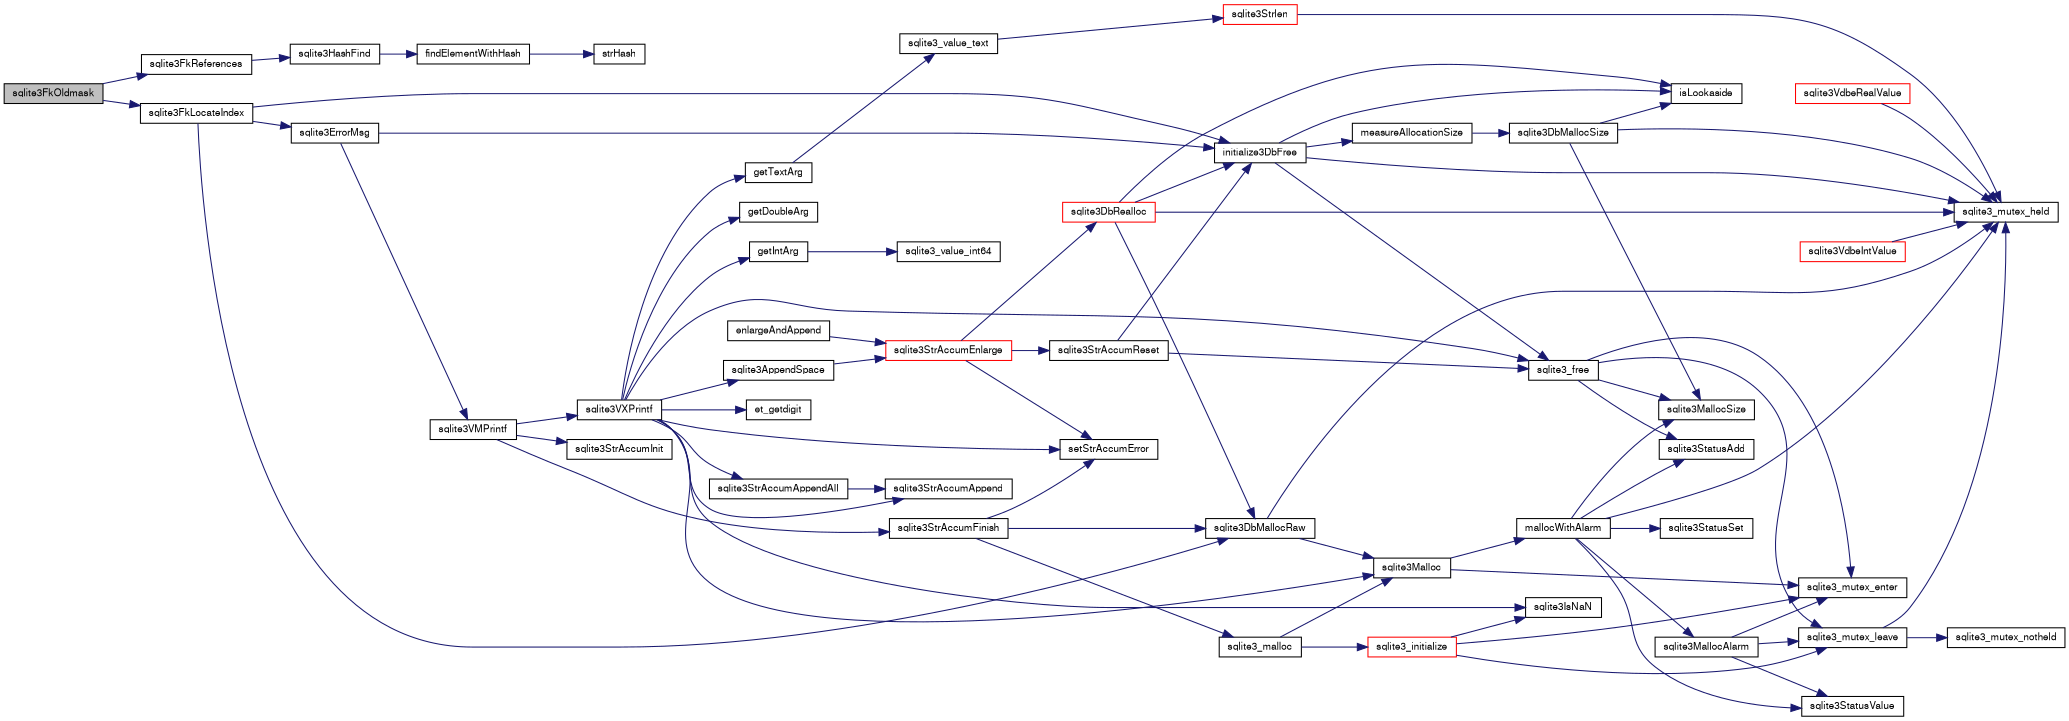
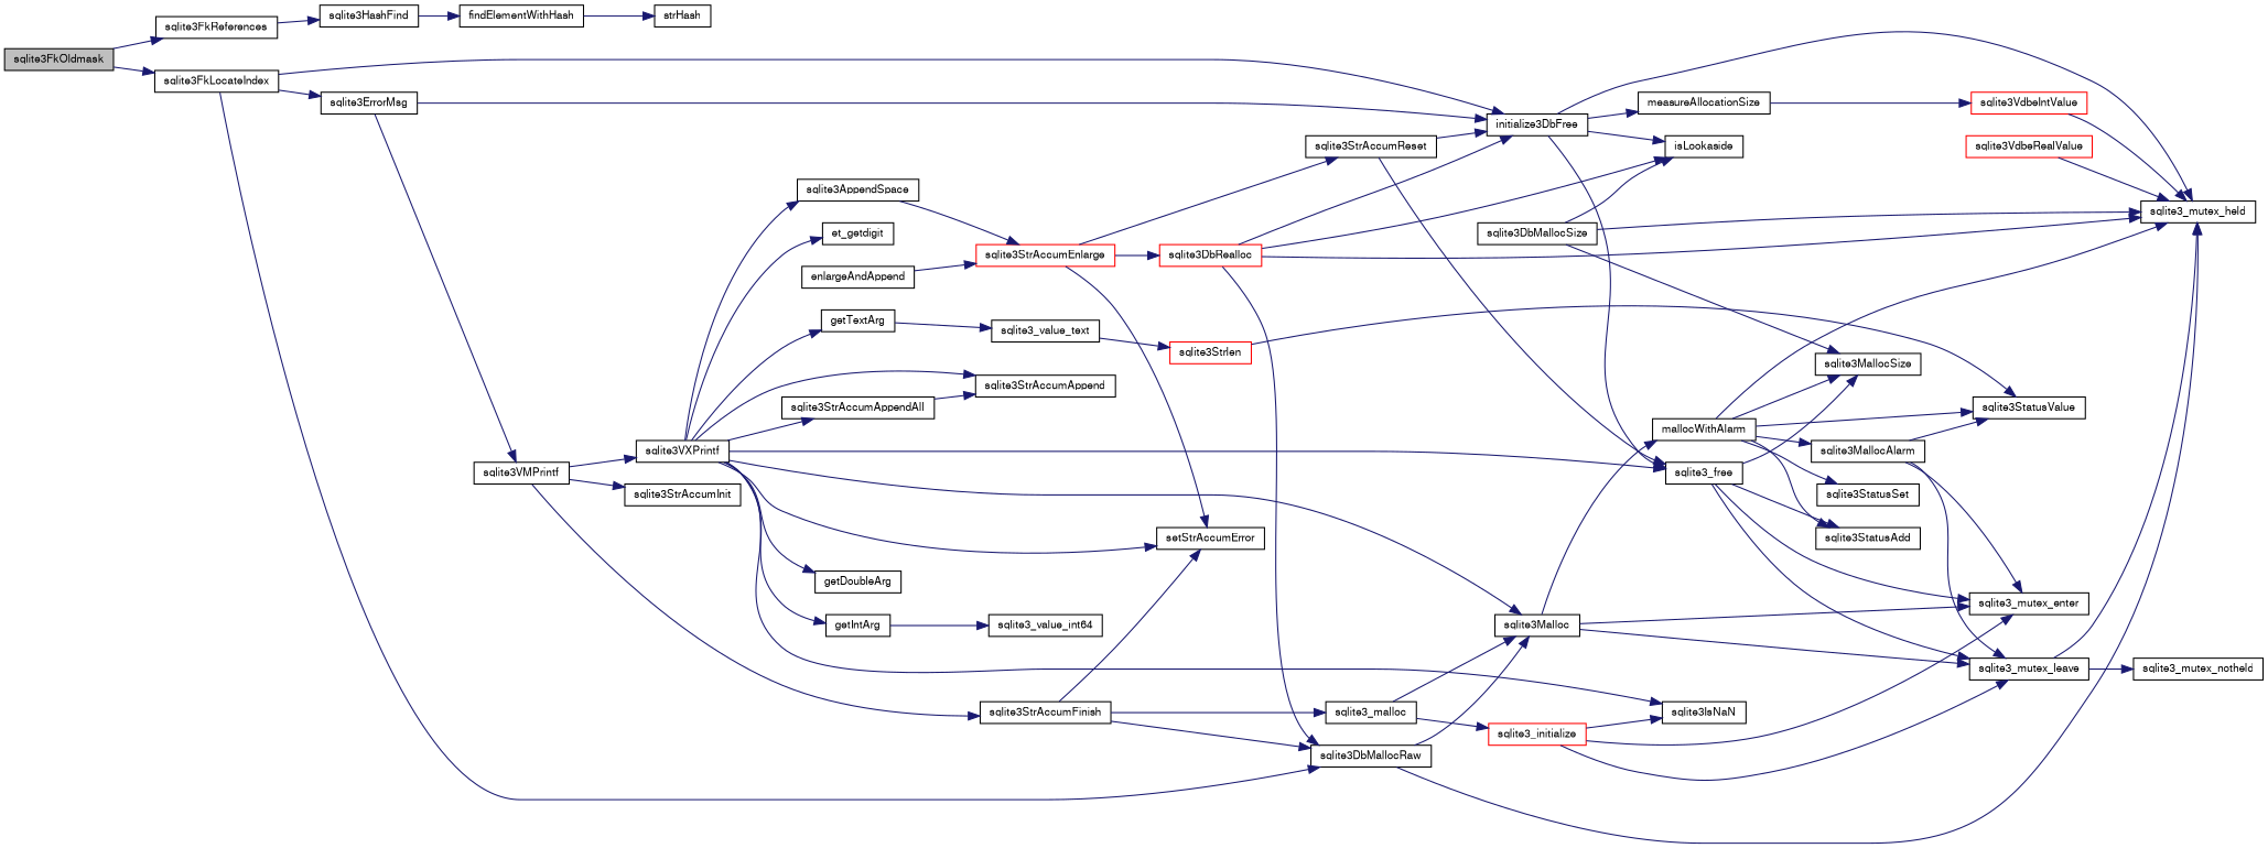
  digraph {
    rankdir=LR
    node [color=black fillcolor=white fontname=FreeSans fontsize=10 shape=record style=filled]
    edge [color=midnightblue fontname=FreeSans fontsize=10 labelfontname=FreeSans labelfontsize=10 style=solid]
    n1 [fillcolor=grey75 fontcolor=black height=0.2 label=sqlite3FkOldmask width=0.4]
    n2 [height=0.2 label=sqlite3FkReferences width=0.4]
    n3 [height=0.2 label=sqlite3FkLocateIndex width=0.4]
    n4 [height=0.2 label=sqlite3HashFind width=0.4]
    n5 [height=0.2 label=sqlite3DbMallocRaw width=0.4]
    n6 [height=0.2 label=sqlite3ErrorMsg width=0.4]
    n7 [height=0.2 label=initialize3DbFree width=0.4]
    n8 [height=0.2 label=findElementWithHash width=0.4]
    n9 [height=0.2 label=strHash width=0.4]
    n10 [height=0.2 label=sqlite3_mutex_held width=0.4]
    n11 [height=0.2 label=sqlite3Malloc width=0.4]
    n12 [height=0.2 label=sqlite3VMPrintf width=0.4]
    n13 [height=0.2 label=sqlite3_free width=0.4]
    n14 [height=0.2 label=measureAllocationSize width=0.4]
    n15 [height=0.2 label=isLookaside width=0.4]
    n16 [height=0.2 label=sqlite3_mutex_enter width=0.4]
    n17 [height=0.2 label=mallocWithAlarm width=0.4]
    n18 [height=0.2 label=sqlite3_mutex_leave width=0.4]
    n19 [height=0.2 label=sqlite3StatusSet width=0.4]
    n20 [height=0.2 label=sqlite3StatusValue width=0.4]
    n21 [height=0.2 label=sqlite3MallocAlarm width=0.4]
    n22 [height=0.2 label=sqlite3MallocSize width=0.4]
    n23 [height=0.2 label=sqlite3StatusAdd width=0.4]
    n24 [height=0.2 label=sqlite3_mutex_notheld width=0.4]
    n25 [height=0.2 label=sqlite3StrAccumInit width=0.4]
    n26 [height=0.2 label=sqlite3VXPrintf width=0.4]
    n27 [height=0.2 label=sqlite3StrAccumFinish width=0.4]
    n28 [height=0.2 label=sqlite3StrAccumAppend width=0.4]
    n29 [height=0.2 label=setStrAccumError width=0.4]
    n30 [height=0.2 label=getIntArg width=0.4]
    n31 [height=0.2 label=getDoubleArg width=0.4]
    n32 [height=0.2 label=sqlite3IsNaN width=0.4]
    n33 [height=0.2 label=et_getdigit width=0.4]
    n34 [height=0.2 label=getTextArg width=0.4]
    n35 [height=0.2 label=sqlite3StrAccumAppendAll width=0.4]
    n36 [height=0.2 label=sqlite3AppendSpace width=0.4]
    n37 [height=0.2 label=sqlite3_malloc width=0.4]
    n38 [height=0.2 label=sqlite3_value_int64 width=0.4]
    n39 [height=0.2 label=sqlite3_value_text width=0.4]
    n40 [color=red height=0.2 label=sqlite3StrAccumEnlarge width=0.4]
    n41 [height=0.2 label=enlargeAndAppend width=0.4]
    n42 [height=0.2 label=sqlite3StrAccumReset width=0.4]
    n43 [color=red height=0.2 label=sqlite3DbRealloc width=0.4]
    n44 [height=0.2 label=sqlite3DbMallocSize width=0.4]
    n45 [color=red height=0.2 label=sqlite3VdbeIntValue width=0.4]
    n46 [color=red height=0.2 label=sqlite3VdbeRealValue width=0.4]
    n47 [color=red height=0.2 label=sqlite3Strlen width=0.4]
    n48 [color=red height=0.2 label=sqlite3_initialize width=0.4]
    n1 -> n2
    n1 -> n3
    n2 -> n4
    n3 -> n5
    n3 -> n6
    n3 -> n7
    n4 -> n8
    n5 -> n10
    n5 -> n11
    n6 -> n7
    n6 -> n12
    n7 -> n10
    n7 -> n13
    n7 -> n14
    n7 -> n15
    n8 -> n9
    n11 -> n16
    n11 -> n17
+   n11 -> n18
    n12 -> n25
    n12 -> n26
    n12 -> n27
    n13 -> n16
    n13 -> n18
    n13 -> n22
    n13 -> n23
-   n14 -> n44
+   n14 -> n45
    n17 -> n10
    n17 -> n19
    n17 -> n20
    n17 -> n21
    n17 -> n22
    n17 -> n23
    n18 -> n10
    n18 -> n24
    n21 -> n16
    n21 -> n18
    n21 -> n20
    n26 -> n11
    n26 -> n13
    n26 -> n28
    n26 -> n29
    n26 -> n30
    n26 -> n31
    n26 -> n32
    n26 -> n33
    n26 -> n34
    n26 -> n35
    n26 -> n36
    n27 -> n5
    n27 -> n29
    n27 -> n37
    n30 -> n38
    n34 -> n39
    n35 -> n28
    n36 -> n40
    n37 -> n11
    n37 -> n48
    n39 -> n47
    n40 -> n29
    n40 -> n42
    n40 -> n43
    n41 -> n40
    n42 -> n7
    n42 -> n13
    n43 -> n5
    n43 -> n7
    n43 -> n10
    n43 -> n15
    n44 -> n10
    n44 -> n15
    n44 -> n22
    n45 -> n10
    n46 -> n10
-   n47 -> n10
+   n47 -> n20
    n48 -> n16
    n48 -> n18
    n48 -> n32
  }
